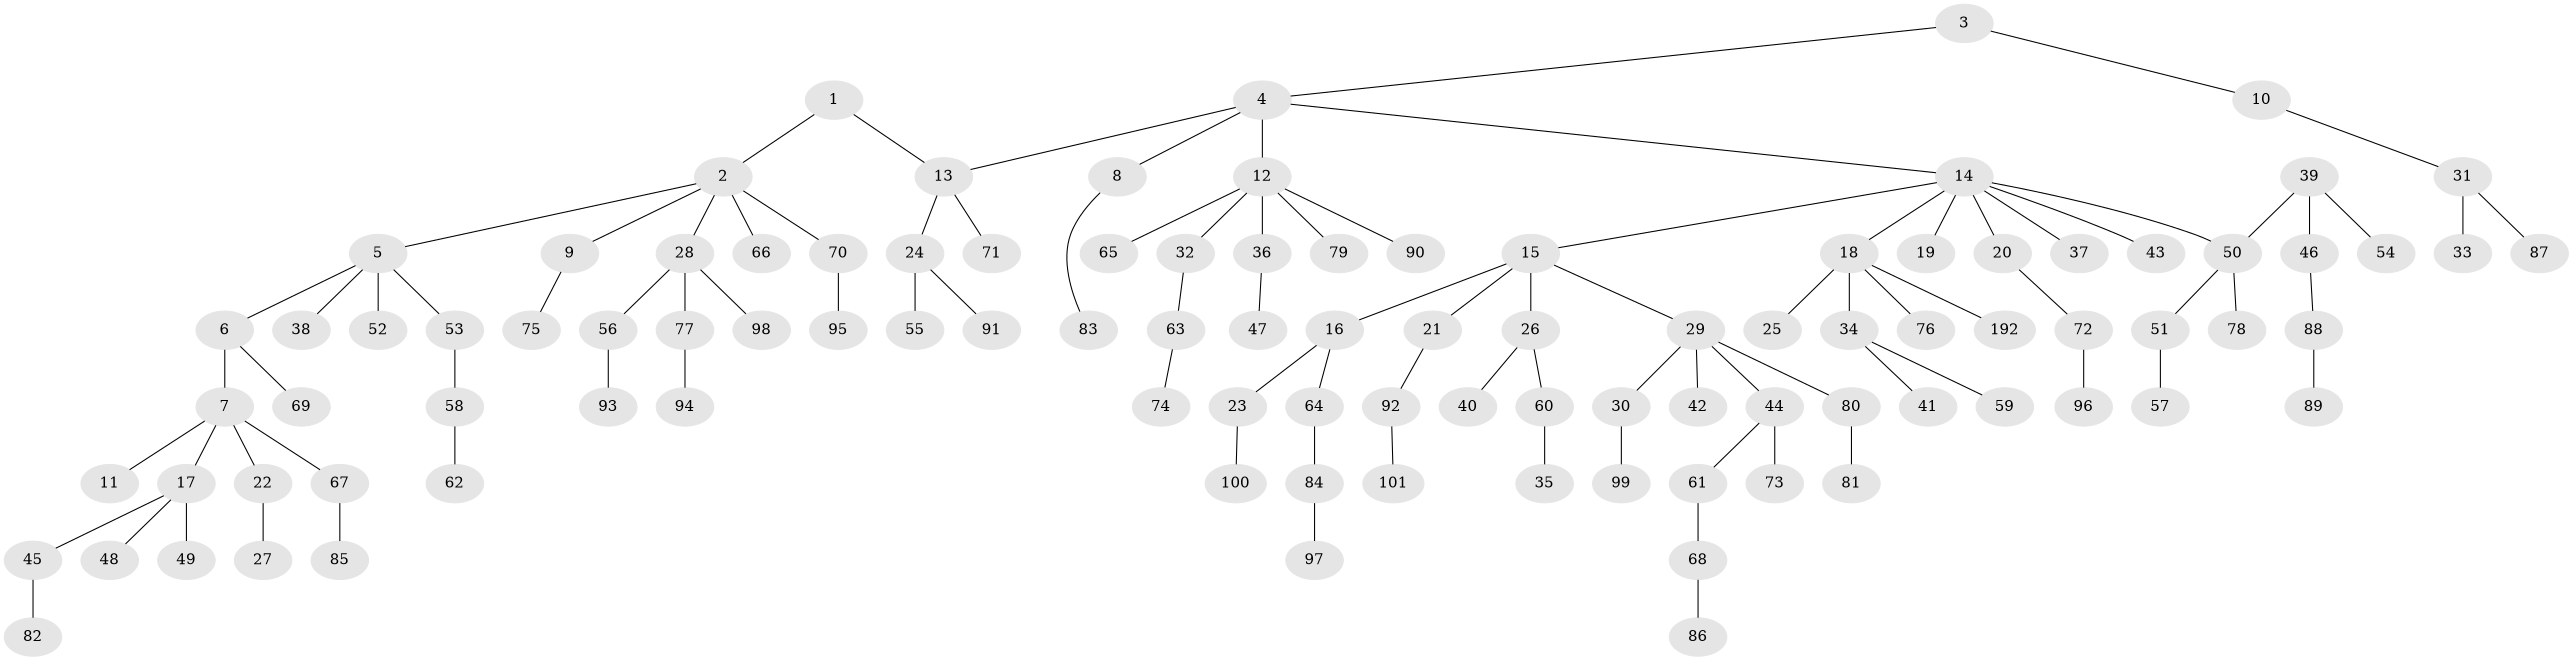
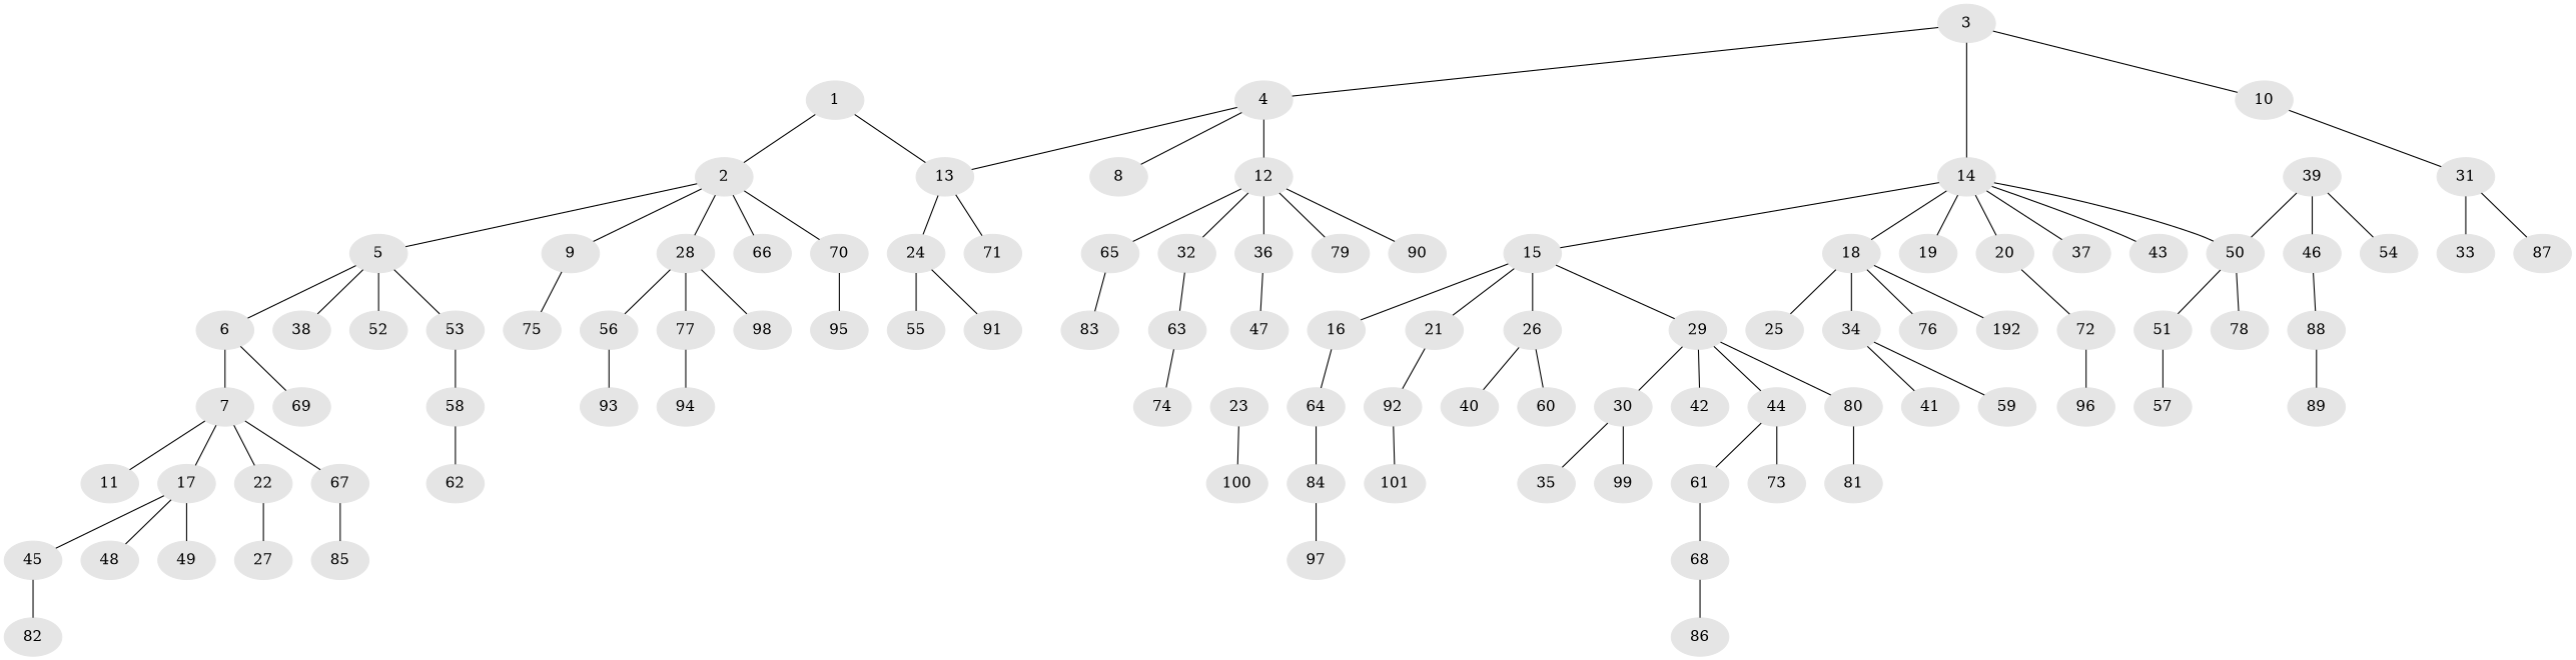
  graph {
    fontname="DejaVu Serif"
    node [color=gray90 fontname="DejaVu Serif" style=filled]
    edge [fontname="DejaVu Serif"]
    1
    2
    13
    5
    9
    28
    66
    70
    3
    4
    10
    6
    38
    52
    53
    75
    56
    77
    98
    95
    8
    12
    14
    31
    32
    36
    65
    79
    90
    24
    71
    15
    18
    19
    20
    37
    43
    50
    7
    69
    58
    11
    17
    22
    67
    45
    48
    49
    27
    85
    33
    87
    63
    47
    83
    55
    91
    16
    21
    26
    29
    25
    34
    76
    n65 [label=192]
    72
    39
    46
    54
    23
    64
    92
    40
    60
    30
    42
    44
    80
    100
    84
    82
    41
    59
    96
    101
    93
    94
    35
    99
    61
    73
    81
    74
    88
    51
    78
    68
    89
    57
    62
    86
    97
    1 -- 2
    1 -- 13
    2 -- 5
    2 -- 9
    2 -- 28
    2 -- 66
    2 -- 70
    13 -- 24
    13 -- 71
    5 -- 6
    5 -- 38
    5 -- 52
    5 -- 53
    9 -- 75
    28 -- 56
    28 -- 77
    28 -- 98
    70 -- 95
    3 -- 4
    3 -- 10
    4 -- 13
    4 -- 8
    4 -- 12
-   4 -- 14
+   3 -- 14
    10 -- 31
    6 -- 7
    6 -- 69
    53 -- 58
    56 -- 93
    77 -- 94
    12 -- 32
    12 -- 36
    12 -- 65
    12 -- 79
    12 -- 90
    14 -- 15
    14 -- 18
    14 -- 19
    14 -- 20
    14 -- 37
    14 -- 43
    14 -- 50
    31 -- 33
    31 -- 87
    32 -- 63
    36 -- 47
-   8 -- 83
+   65 -- 83
    24 -- 55
    24 -- 91
    15 -- 16
    15 -- 21
    15 -- 26
    15 -- 29
    18 -- 25
    18 -- 34
    18 -- 76
    18 -- n65
    20 -- 72
    50 -- 51
    50 -- 78
    7 -- 11
    7 -- 17
    7 -- 22
    7 -- 67
    58 -- 62
    17 -- 45
    17 -- 48
    17 -- 49
    22 -- 27
    67 -- 85
    45 -- 82
    63 -- 74
-   16 -- 23
    16 -- 64
    21 -- 92
    26 -- 40
    26 -- 60
    29 -- 30
    29 -- 42
    29 -- 44
    29 -- 80
    34 -- 41
    34 -- 59
    72 -- 96
    39 -- 50
    39 -- 46
    39 -- 54
    46 -- 88
    23 -- 100
    64 -- 84
    92 -- 101
-   60 -- 35
+   30 -- 35
    30 -- 99
    44 -- 61
    44 -- 73
    80 -- 81
    84 -- 97
    61 -- 68
    88 -- 89
    51 -- 57
    68 -- 86
  }
